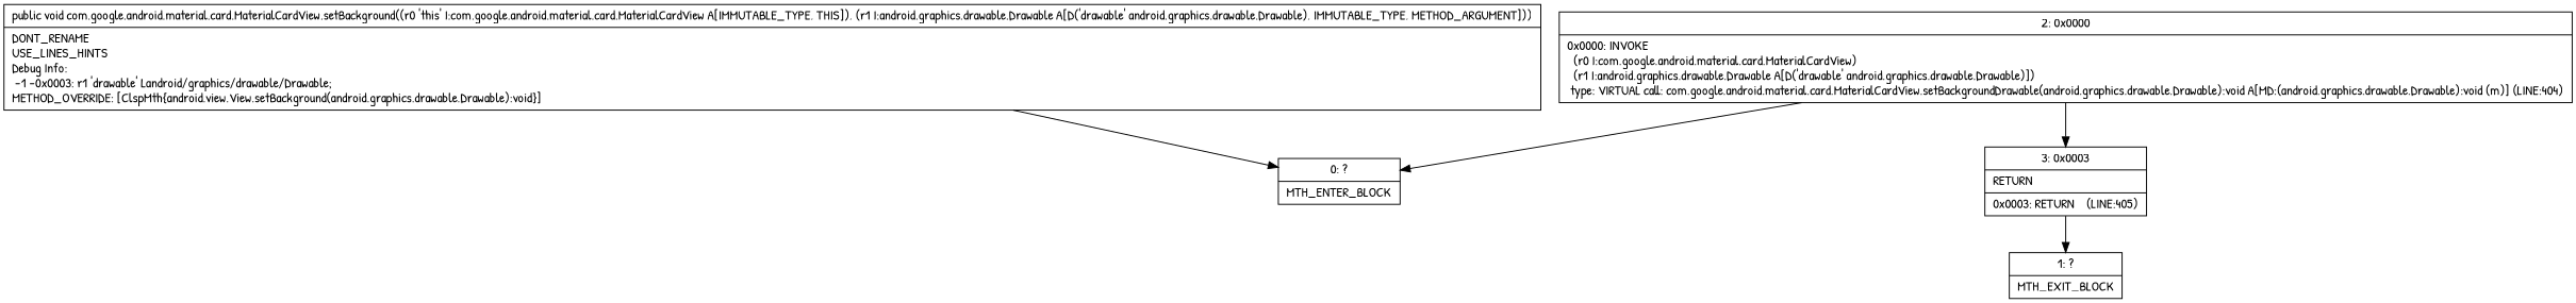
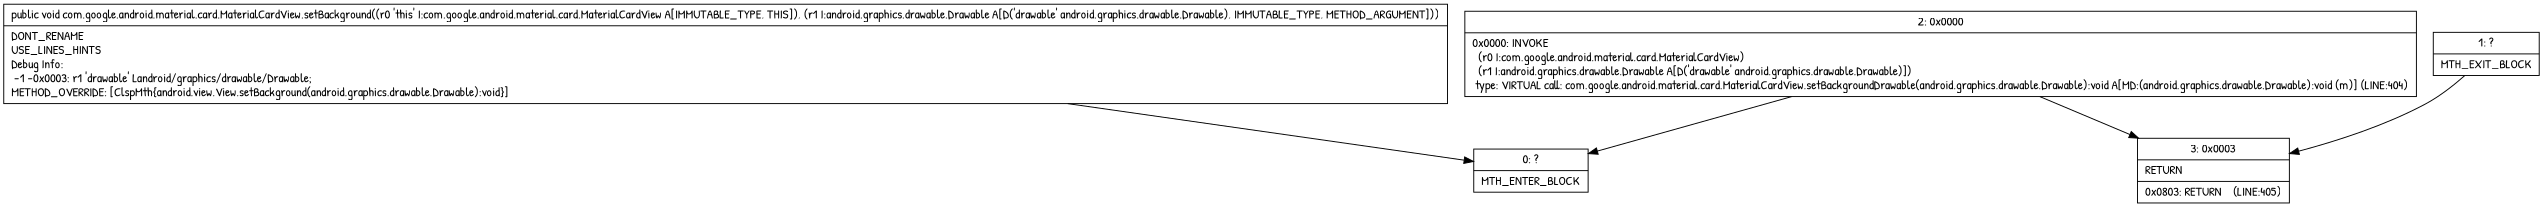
  digraph {
    fontname="Patrick Hand"
    node [fontname="Patrick Hand" shape=record]
    edge [fontname="Patrick Hand"]
    n1 [label="{0\:\ ?|MTH_ENTER_BLOCK\l}"]
    n2 [label="{2\:\ 0x0000|0x0000: INVOKE  \l  (r0 I:com.google.android.material.card.MaterialCardView)\l  (r1 I:android.graphics.drawable.Drawable A[D('drawable' android.graphics.drawable.Drawable)])\l type: VIRTUAL call: com.google.android.material.card.MaterialCardView.setBackgroundDrawable(android.graphics.drawable.Drawable):void A[MD:(android.graphics.drawable.Drawable):void (m)] (LINE:404)\l}"]
-   n3 [label="{3\:\ 0x0003|RETURN\l|0x0003: RETURN    (LINE:405)\l}"]
+   n3 [label="{3\:\ 0x0003|RETURN\l|0x0803: RETURN    (LINE:405)\l}"]
    n4 [label="{1\:\ ?|MTH_EXIT_BLOCK\l}"]
    n5 [label="{public void com.google.android.material.card.MaterialCardView.setBackground((r0 'this' I:com.google.android.material.card.MaterialCardView A[IMMUTABLE_TYPE, THIS]), (r1 I:android.graphics.drawable.Drawable A[D('drawable' android.graphics.drawable.Drawable), IMMUTABLE_TYPE, METHOD_ARGUMENT]))  | DONT_RENAME\lUSE_LINES_HINTS\lDebug Info:\l  \-1 \-0x0003: r1 'drawable' Landroid\/graphics\/drawable\/Drawable;\lMETHOD_OVERRIDE: [ClspMth\{android.view.View.setBackground(android.graphics.drawable.Drawable):void\}]\l}"]
    n2 -> n1
    n2 -> n3
-   n3 -> n4
+   n4 -> n3
    n5 -> n1
  }
